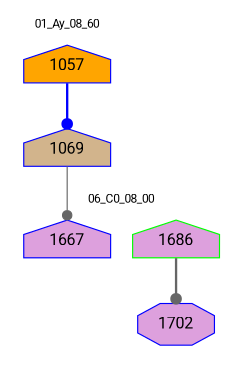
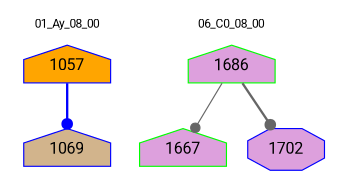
  digraph {
    fontname=Roboto
    node [color=blue fillcolor=plum fontname=Roboto shape=house style=filled]
    edge [arrowhead=dot color=gray40 fontname=Roboto style=bold]
    n1 [fillcolor=orange label=1057]
    n2 [fillcolor=tan label=1069]
    n3 [color=green label=1686]
-   n4 [label=1667]
+   n4 [color=green label=1667]
    n5 [label=1702 shape=octagon]
    subgraph cluster_1 {
      color=white
      fontsize=10
-     label="01_Ay_08_60"
+     label="01_Ay_08_00"
      n1
      n2
    }
    subgraph cluster_2 {
      color=white
      fontsize=10
      label="06_C0_08_00"
      n3
      n4
      n5
    }
    n1 -> n2 [color=blue]
-   n2 -> n4 [style=solid]
+   n3 -> n4 [style=solid]
    n3 -> n5
  }
